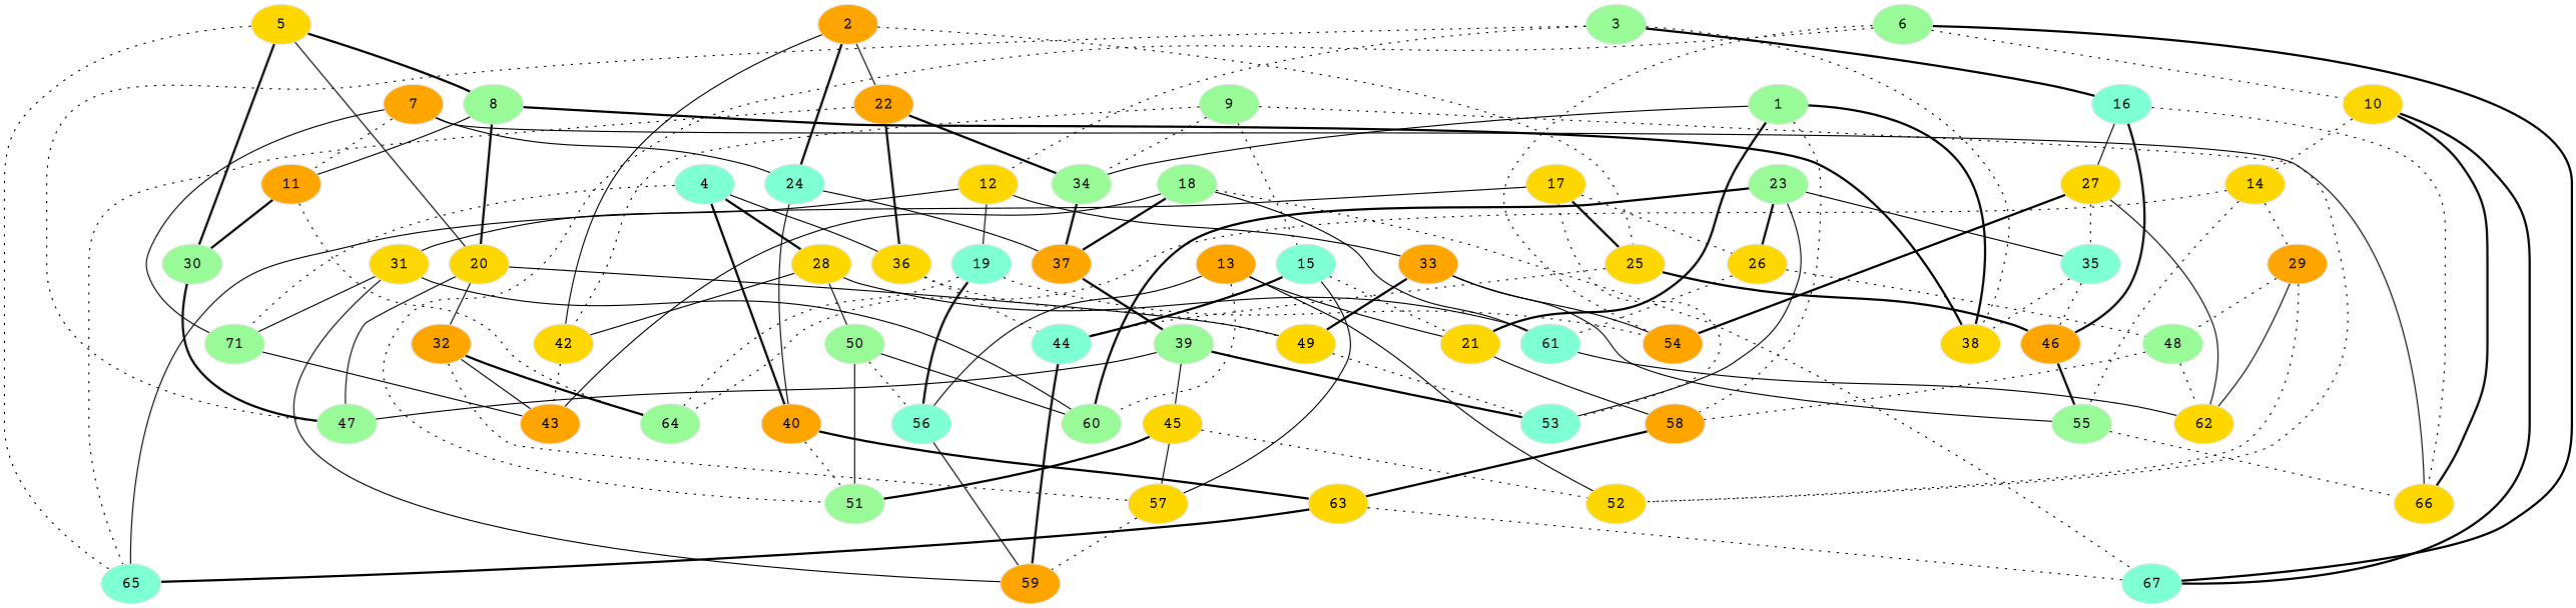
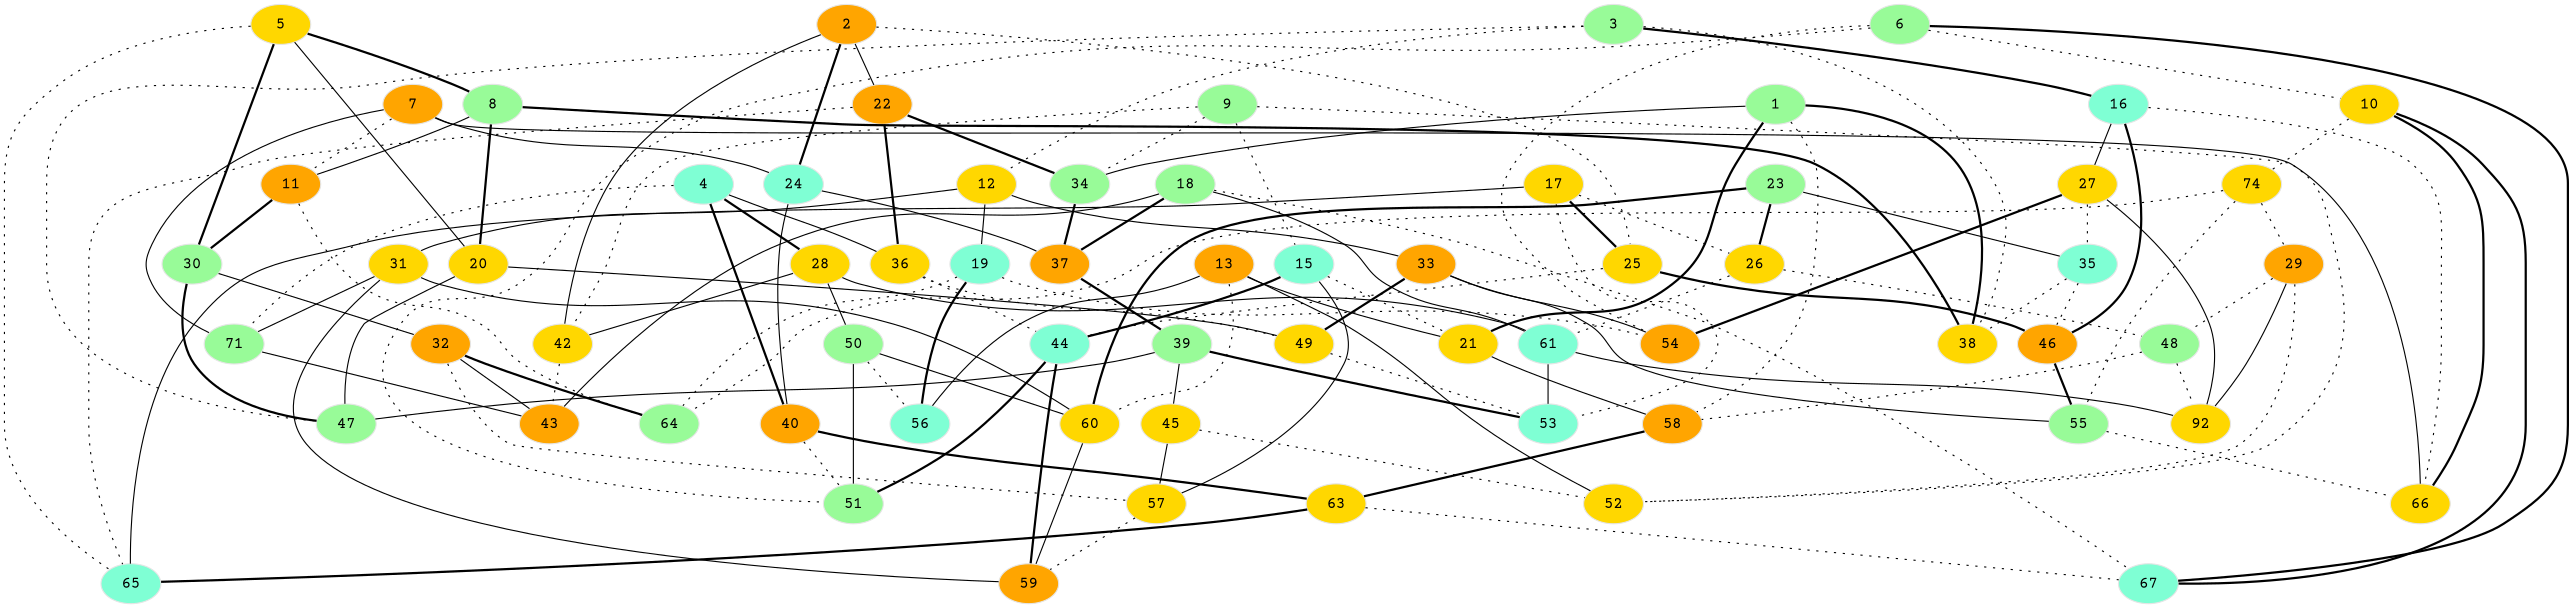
  graph {
    fontname="Courier Prime"
    node [color=gray90 fillcolor=gold fontname="Courier Prime" style=filled]
    edge [fontname="Courier Prime" style=dotted]
    1 [fillcolor=palegreen]
    21
    34 [fillcolor=palegreen]
    38
    58 [fillcolor=orange]
    37 [fillcolor=orange]
    63
    2 [fillcolor=orange]
    22 [fillcolor=orange]
    24 [fillcolor=aquamarine]
    25
    42
    36
    65 [fillcolor=aquamarine]
    40 [fillcolor=orange]
    44 [fillcolor=aquamarine]
    46 [fillcolor=orange]
    43 [fillcolor=orange]
    3 [fillcolor=palegreen]
    12
    16 [fillcolor=aquamarine]
    47 [fillcolor=palegreen]
    19 [fillcolor=aquamarine]
    31
    33 [fillcolor=orange]
    66
    27
    4 [fillcolor=aquamarine]
    28
    n30 [fillcolor=palegreen label=71]
    61 [fillcolor=aquamarine]
    50 [fillcolor=palegreen]
    49
    51 [fillcolor=palegreen]
    8 [fillcolor=palegreen]
    5
    20
    30 [fillcolor=palegreen]
    11 [fillcolor=orange]
    32 [fillcolor=orange]
    6 [fillcolor=palegreen]
    10
    54 [fillcolor=orange]
    67 [fillcolor=aquamarine]
-   14
+   14 [label=74]
    7 [fillcolor=orange]
    64 [fillcolor=palegreen]
    9 [fillcolor=palegreen]
    15 [fillcolor=aquamarine]
    52
    57
    29 [fillcolor=orange]
    55 [fillcolor=palegreen]
    56 [fillcolor=aquamarine]
-   60 [fillcolor=palegreen]
+   60
    59 [fillcolor=orange]
    13 [fillcolor=orange]
    48 [fillcolor=palegreen]
-   62
+   62 [label=92]
    35 [fillcolor=aquamarine]
    17
    26
    53 [fillcolor=aquamarine]
    18 [fillcolor=palegreen]
    39 [fillcolor=palegreen]
    23 [fillcolor=palegreen]
    45
    1 -- 21 [style=bold]
    1 -- 34 [style=solid]
    1 -- 38 [style=bold]
    1 -- 58
    21 -- 58 [style=solid]
    34 -- 37 [style=bold]
    58 -- 63 [style=bold]
    37 -- 39 [style=bold]
    63 -- 65 [style=bold]
    63 -- 67
    2 -- 22 [style=solid]
    2 -- 24 [style=bold]
    2 -- 25
    2 -- 42 [style=solid]
    22 -- 34 [style=bold]
    22 -- 36 [style=bold]
    22 -- 65
    24 -- 37 [style=solid]
    24 -- 40 [style=solid]
    25 -- 44
    25 -- 46 [style=bold]
    42 -- 43
    36 -- 44
    36 -- 49
    40 -- 63 [style=bold]
    40 -- 51
    44 -- 59 [style=bold]
    46 -- 55 [style=bold]
    3 -- 38
    3 -- 12
    3 -- 16 [style=bold]
    3 -- 47
    12 -- 19 [style=solid]
    12 -- 31 [style=solid]
    12 -- 33 [style=solid]
    16 -- 46 [style=bold]
    16 -- 66
    16 -- 27 [style=solid]
    19 -- 54
    19 -- 64
    19 -- 56 [style=bold]
    31 -- n30 [style=solid]
    31 -- 60 [style=solid]
    31 -- 59 [style=solid]
    33 -- 49 [style=bold]
    33 -- 54 [style=solid]
    33 -- 55 [style=solid]
    27 -- 54 [style=bold]
    27 -- 62 [style=solid]
    27 -- 35
    4 -- 36 [style=solid]
    4 -- 40 [style=bold]
    4 -- 28 [style=bold]
    4 -- n30
    28 -- 42 [style=solid]
    28 -- 61 [style=solid]
    28 -- 50 [style=solid]
    n30 -- 43 [style=solid]
    61 -- 62 [style=solid]
    50 -- 51 [style=solid]
    50 -- 56
    50 -- 60 [style=solid]
    49 -- 53
    8 -- 38 [style=bold]
    8 -- 20 [style=bold]
    8 -- 11 [style=solid]
    5 -- 65
    5 -- 8 [style=bold]
    5 -- 20 [style=solid]
    5 -- 30 [style=bold]
    20 -- 47 [style=solid]
    20 -- 49 [style=solid]
    30 -- 47 [style=bold]
-   20 -- 32 [style=solid]
+   30 -- 32 [style=solid]
    11 -- 30 [style=bold]
    11 -- 64
    32 -- 43 [style=solid]
    32 -- 64 [style=bold]
    32 -- 57
    6 -- 51
    6 -- 10
    6 -- 54
    6 -- 67 [style=bold]
    10 -- 66 [style=bold]
    10 -- 67 [style=bold]
    10 -- 14
    14 -- 64
    14 -- 29
    14 -- 55
    7 -- 24 [style=solid]
    7 -- 66 [style=solid]
    7 -- n30 [style=solid]
    7 -- 11
    9 -- 34
    9 -- 42
    9 -- 15
    9 -- 52
    15 -- 21
    15 -- 44 [style=bold]
    15 -- 57 [style=solid]
    57 -- 59
    29 -- 52
    29 -- 48
    29 -- 62 [style=solid]
    55 -- 66
-   56 -- 59 [style=solid]
+   60 -- 59 [style=solid]
    13 -- 21 [style=solid]
    13 -- 52 [style=solid]
    13 -- 56 [style=solid]
    13 -- 60
    48 -- 58
    48 -- 62
    35 -- 38
    35 -- 46
    17 -- 25 [style=bold]
    17 -- 65 [style=solid]
    17 -- 26
    17 -- 53
    26 -- 61
    26 -- 48
    18 -- 37 [style=bold]
    18 -- 43 [style=solid]
    18 -- 61 [style=solid]
    18 -- 67
    39 -- 47 [style=solid]
    39 -- 53 [style=bold]
    39 -- 45 [style=solid]
    23 -- 60 [style=bold]
    23 -- 35 [style=solid]
    23 -- 26 [style=bold]
-   23 -- 53 [style=solid]
-   45 -- 51 [style=bold]
+   61 -- 53 [style=solid]
+   44 -- 51 [style=bold]
    45 -- 52
    45 -- 57 [style=solid]
  }
